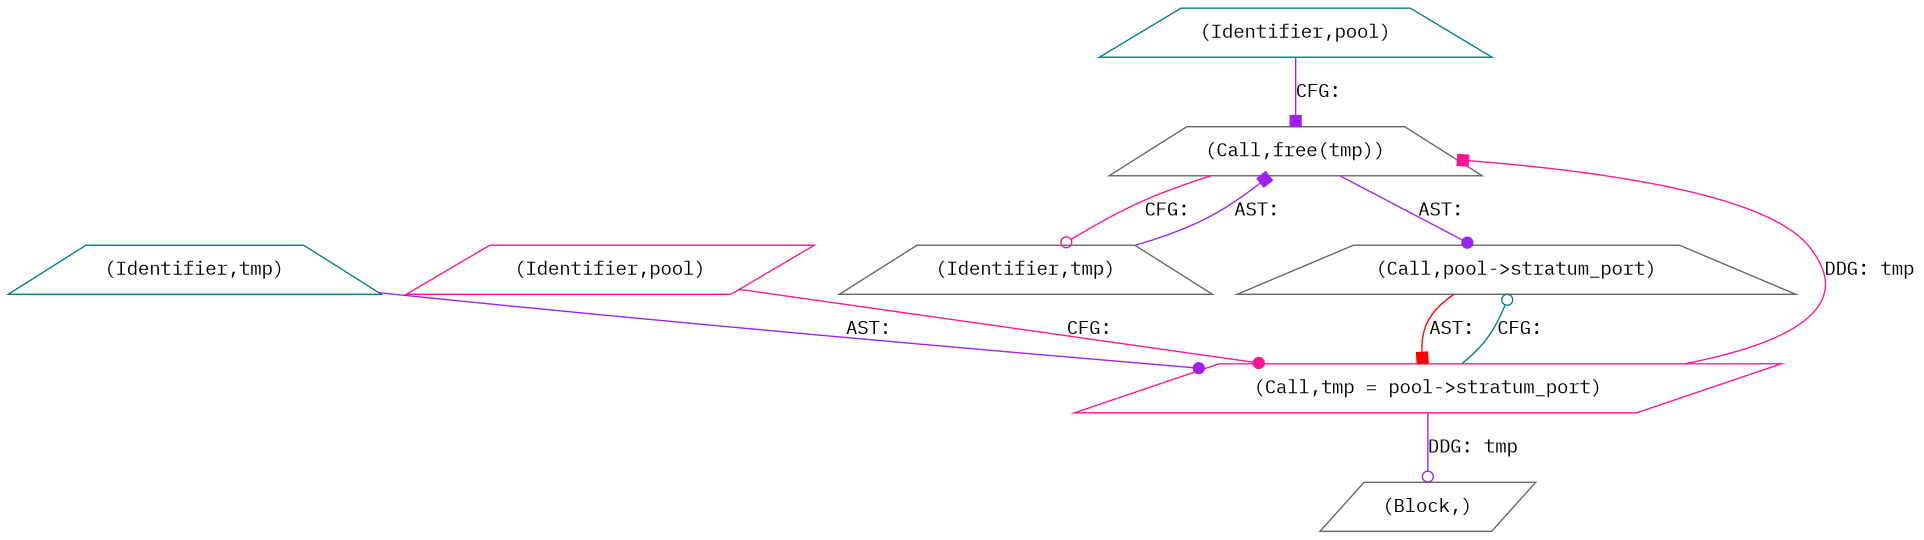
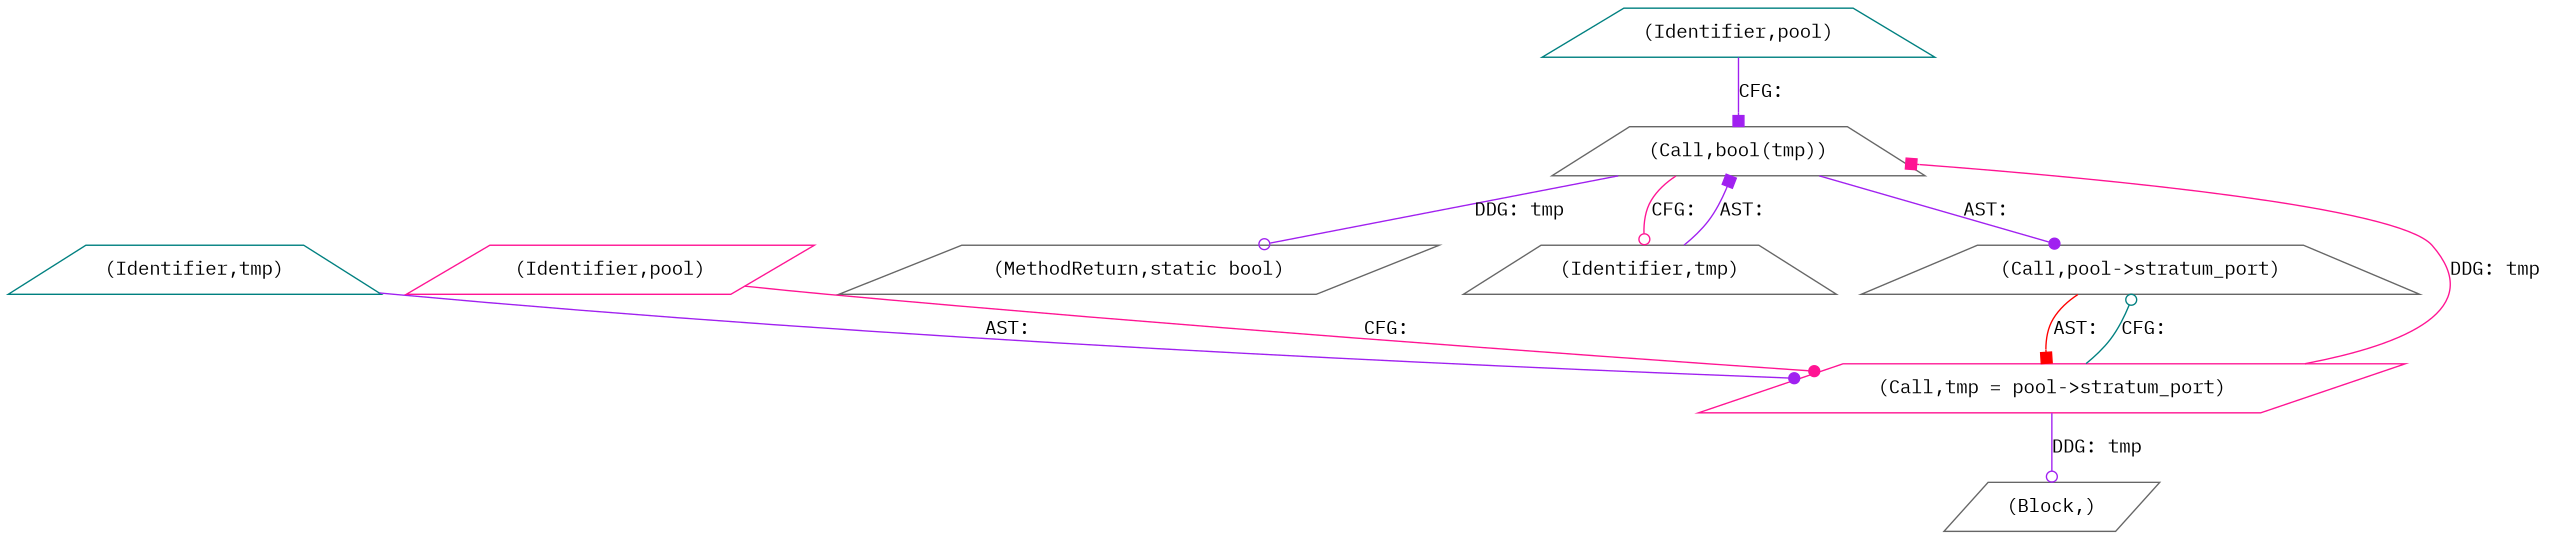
  digraph {
    fontname="IBM Plex Mono"
    node [color=gray40 fontname="IBM Plex Mono" shape=trapezium]
    edge [arrowhead=odot color=purple fontname="IBM Plex Mono"]
-   n1 [label="(Call,free(tmp))"]
+   n1 [label="(Call,bool(tmp))"]
+   n2 [label="(MethodReturn,static bool)" shape=parallelogram]
    n3 [label="(Identifier,tmp)"]
    n4 [label="(Call,pool->stratum_port)"]
    n5 [label="(Block,)" shape=parallelogram]
    n6 [color=deeppink label="(Call,tmp = pool->stratum_port)" shape=parallelogram]
    n7 [color=teal label="(Identifier,tmp)"]
    n8 [color=teal label="(Identifier,pool)"]
    n9 [color=deeppink label="(Identifier,pool)" shape=parallelogram]
+   n1 -> n2 [label="DDG: tmp"]
    n1 -> n3 [color=deeppink label="CFG: "]
    n1 -> n4 [arrowhead=dot label="AST: "]
    n3 -> n1 [arrowhead=box label="AST: "]
    n4 -> n6 [arrowhead=box color=red label="AST: "]
    n6 -> n1 [arrowhead=box color=deeppink label="DDG: tmp"]
    n6 -> n4 [color=teal label="CFG: "]
    n6 -> n5 [label="DDG: tmp"]
    n7 -> n6 [arrowhead=dot label="AST: "]
    n8 -> n1 [arrowhead=box label="CFG: "]
    n9 -> n6 [arrowhead=dot color=deeppink label="CFG: "]
  }
